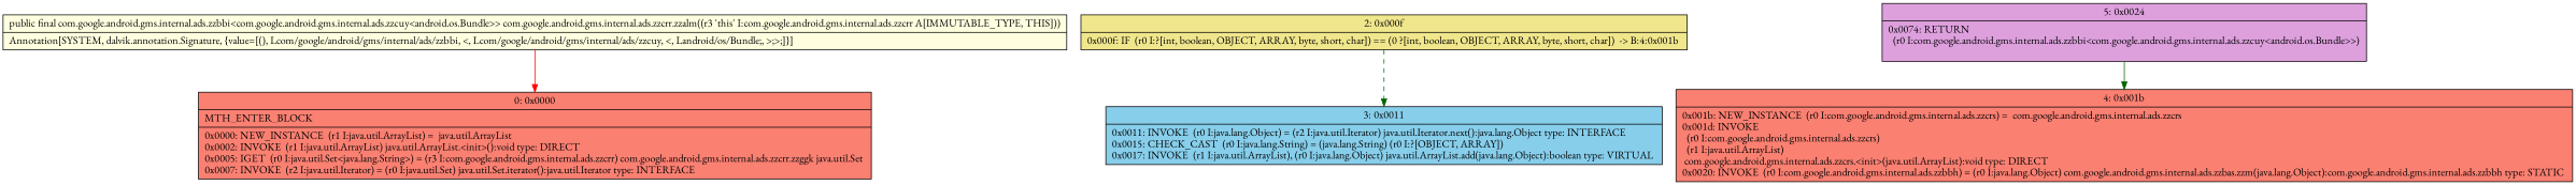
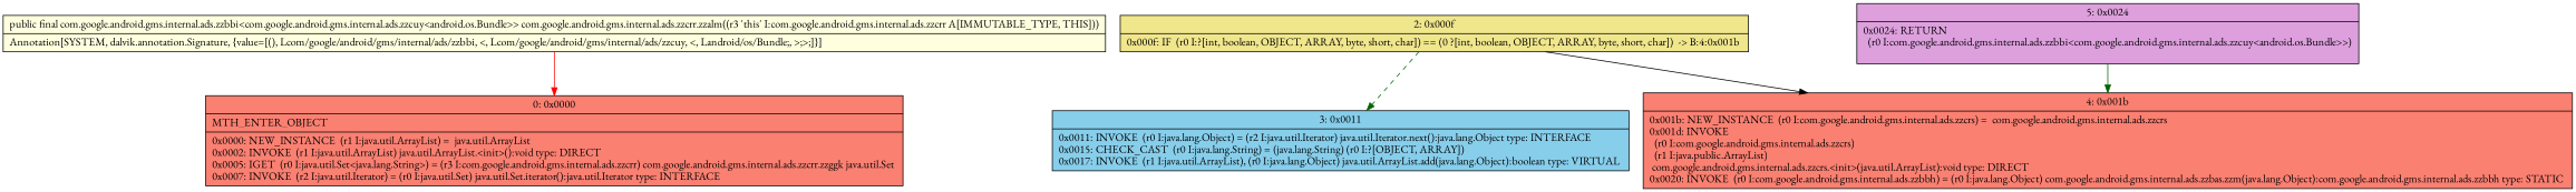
  digraph {
    fontname="EB Garamond"
    node [fillcolor=salmon fontname="EB Garamond" shape=record style=filled]
    edge [color=darkgreen fontname="EB Garamond"]
-   n1 [label="{0\:\ 0x0000|MTH_ENTER_BLOCK\l|0x0000: NEW_INSTANCE  (r1 I:java.util.ArrayList) =  java.util.ArrayList \l0x0002: INVOKE  (r1 I:java.util.ArrayList) java.util.ArrayList.\<init\>():void type: DIRECT \l0x0005: IGET  (r0 I:java.util.Set\<java.lang.String\>) = (r3 I:com.google.android.gms.internal.ads.zzcrr) com.google.android.gms.internal.ads.zzcrr.zzggk java.util.Set \l0x0007: INVOKE  (r2 I:java.util.Iterator) = (r0 I:java.util.Set) java.util.Set.iterator():java.util.Iterator type: INTERFACE \l}"]
+   n1 [label="{0\:\ 0x0000|MTH_ENTER_OBJECT\l|0x0000: NEW_INSTANCE  (r1 I:java.util.ArrayList) =  java.util.ArrayList \l0x0002: INVOKE  (r1 I:java.util.ArrayList) java.util.ArrayList.\<init\>():void type: DIRECT \l0x0005: IGET  (r0 I:java.util.Set\<java.lang.String\>) = (r3 I:com.google.android.gms.internal.ads.zzcrr) com.google.android.gms.internal.ads.zzcrr.zzggk java.util.Set \l0x0007: INVOKE  (r2 I:java.util.Iterator) = (r0 I:java.util.Set) java.util.Set.iterator():java.util.Iterator type: INTERFACE \l}"]
    n2 [fillcolor=khaki label="{2\:\ 0x000f|0x000f: IF  (r0 I:?[int, boolean, OBJECT, ARRAY, byte, short, char]) == (0 ?[int, boolean, OBJECT, ARRAY, byte, short, char])  \-\> B:4:0x001b \l}"]
    n3 [fillcolor=skyblue label="{3\:\ 0x0011|0x0011: INVOKE  (r0 I:java.lang.Object) = (r2 I:java.util.Iterator) java.util.Iterator.next():java.lang.Object type: INTERFACE \l0x0015: CHECK_CAST  (r0 I:java.lang.String) = (java.lang.String) (r0 I:?[OBJECT, ARRAY]) \l0x0017: INVOKE  (r1 I:java.util.ArrayList), (r0 I:java.lang.Object) java.util.ArrayList.add(java.lang.Object):boolean type: VIRTUAL \l}"]
-   n4 [label="{4\:\ 0x001b|0x001b: NEW_INSTANCE  (r0 I:com.google.android.gms.internal.ads.zzcrs) =  com.google.android.gms.internal.ads.zzcrs \l0x001d: INVOKE  \l  (r0 I:com.google.android.gms.internal.ads.zzcrs)\l  (r1 I:java.util.ArrayList)\l com.google.android.gms.internal.ads.zzcrs.\<init\>(java.util.ArrayList):void type: DIRECT \l0x0020: INVOKE  (r0 I:com.google.android.gms.internal.ads.zzbbh) = (r0 I:java.lang.Object) com.google.android.gms.internal.ads.zzbas.zzm(java.lang.Object):com.google.android.gms.internal.ads.zzbbh type: STATIC \l}"]
-   n5 [fillcolor=plum label="{5\:\ 0x0024|0x0074: RETURN  \l  (r0 I:com.google.android.gms.internal.ads.zzbbi\<com.google.android.gms.internal.ads.zzcuy\<android.os.Bundle\>\>)\l \l}"]
+   n4 [label="{4\:\ 0x001b|0x001b: NEW_INSTANCE  (r0 I:com.google.android.gms.internal.ads.zzcrs) =  com.google.android.gms.internal.ads.zzcrs \l0x001d: INVOKE  \l  (r0 I:com.google.android.gms.internal.ads.zzcrs)\l  (r1 I:java.public.ArrayList)\l com.google.android.gms.internal.ads.zzcrs.\<init\>(java.util.ArrayList):void type: DIRECT \l0x0020: INVOKE  (r0 I:com.google.android.gms.internal.ads.zzbbh) = (r0 I:java.lang.Object) com.google.android.gms.internal.ads.zzbas.zzm(java.lang.Object):com.google.android.gms.internal.ads.zzbbh type: STATIC \l}"]
+   n5 [fillcolor=plum label="{5\:\ 0x0024|0x0024: RETURN  \l  (r0 I:com.google.android.gms.internal.ads.zzbbi\<com.google.android.gms.internal.ads.zzcuy\<android.os.Bundle\>\>)\l \l}"]
    n6 [fillcolor=lightyellow label="{public final com.google.android.gms.internal.ads.zzbbi\<com.google.android.gms.internal.ads.zzcuy\<android.os.Bundle\>\> com.google.android.gms.internal.ads.zzcrr.zzalm((r3 'this' I:com.google.android.gms.internal.ads.zzcrr A[IMMUTABLE_TYPE, THIS]))  | Annotation[SYSTEM, dalvik.annotation.Signature, \{value=[(), Lcom\/google\/android\/gms\/internal\/ads\/zzbbi, \<, Lcom\/google\/android\/gms\/internal\/ads\/zzcuy, \<, Landroid\/os\/Bundle;, \>;\>;]\}]\l}"]
    n2 -> n3 [style=dashed]
+   n2 -> n4 [color=black]
    n5 -> n4
    n6 -> n1 [color=red]
  }
